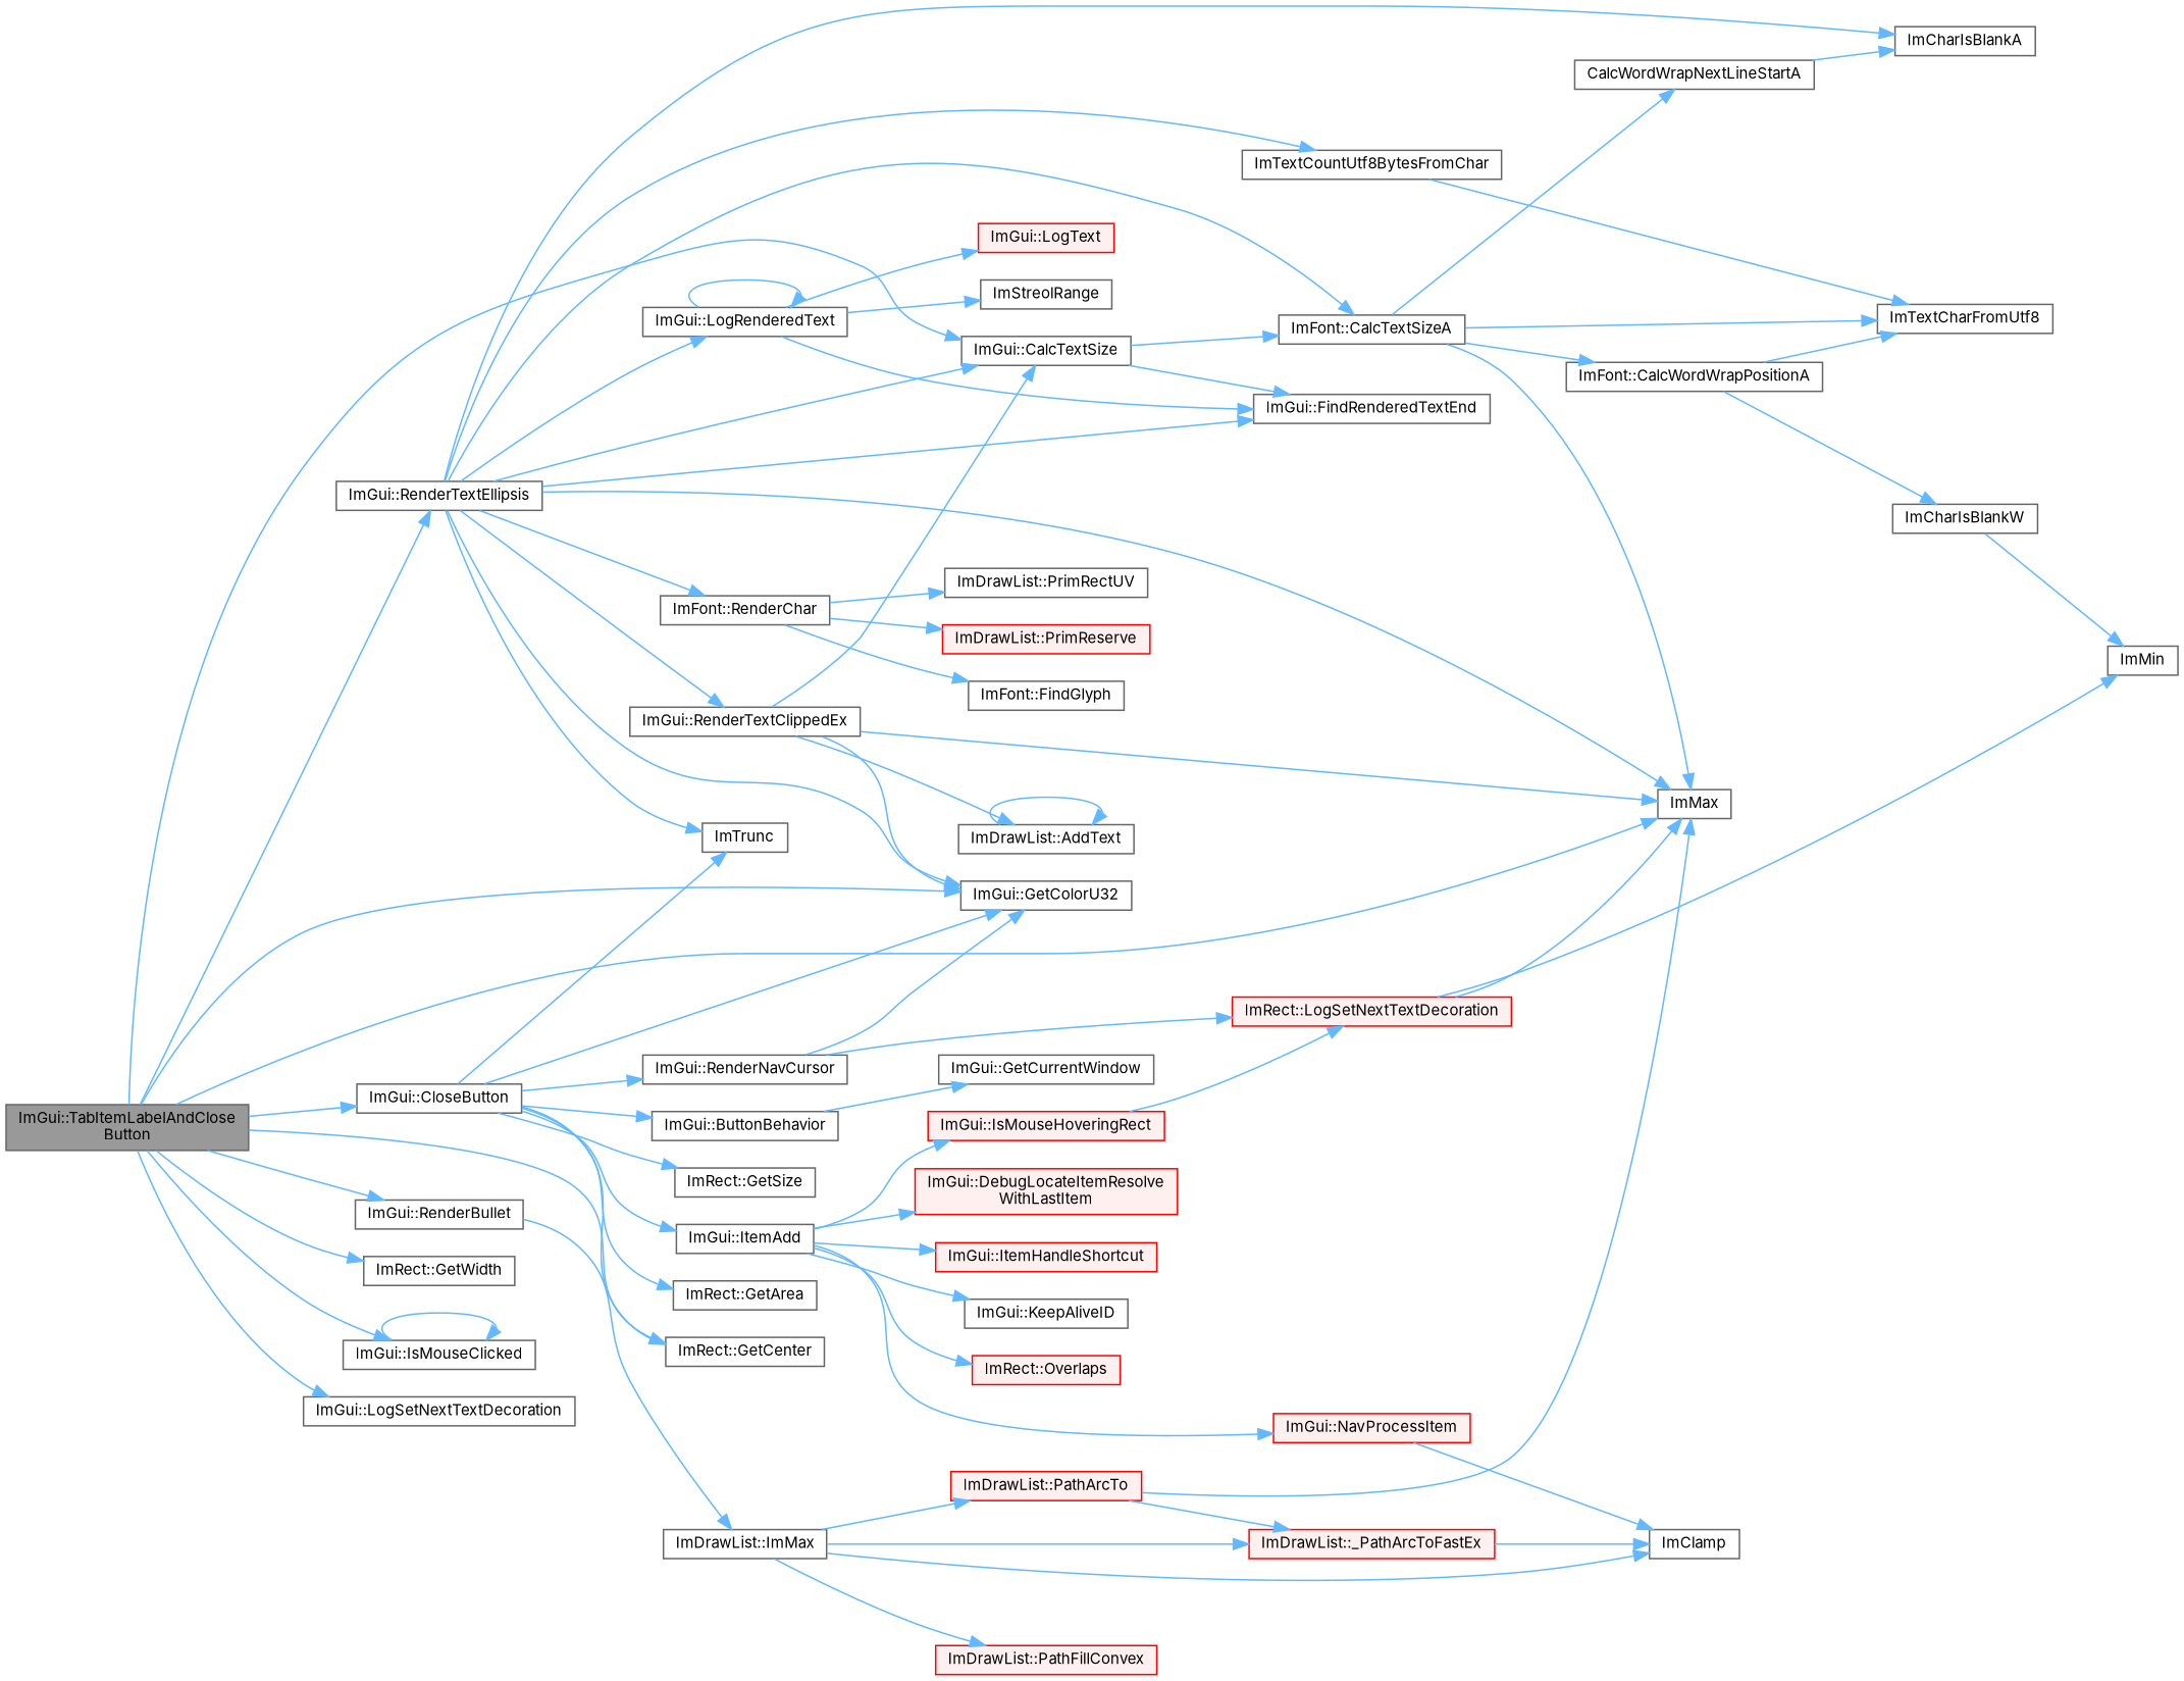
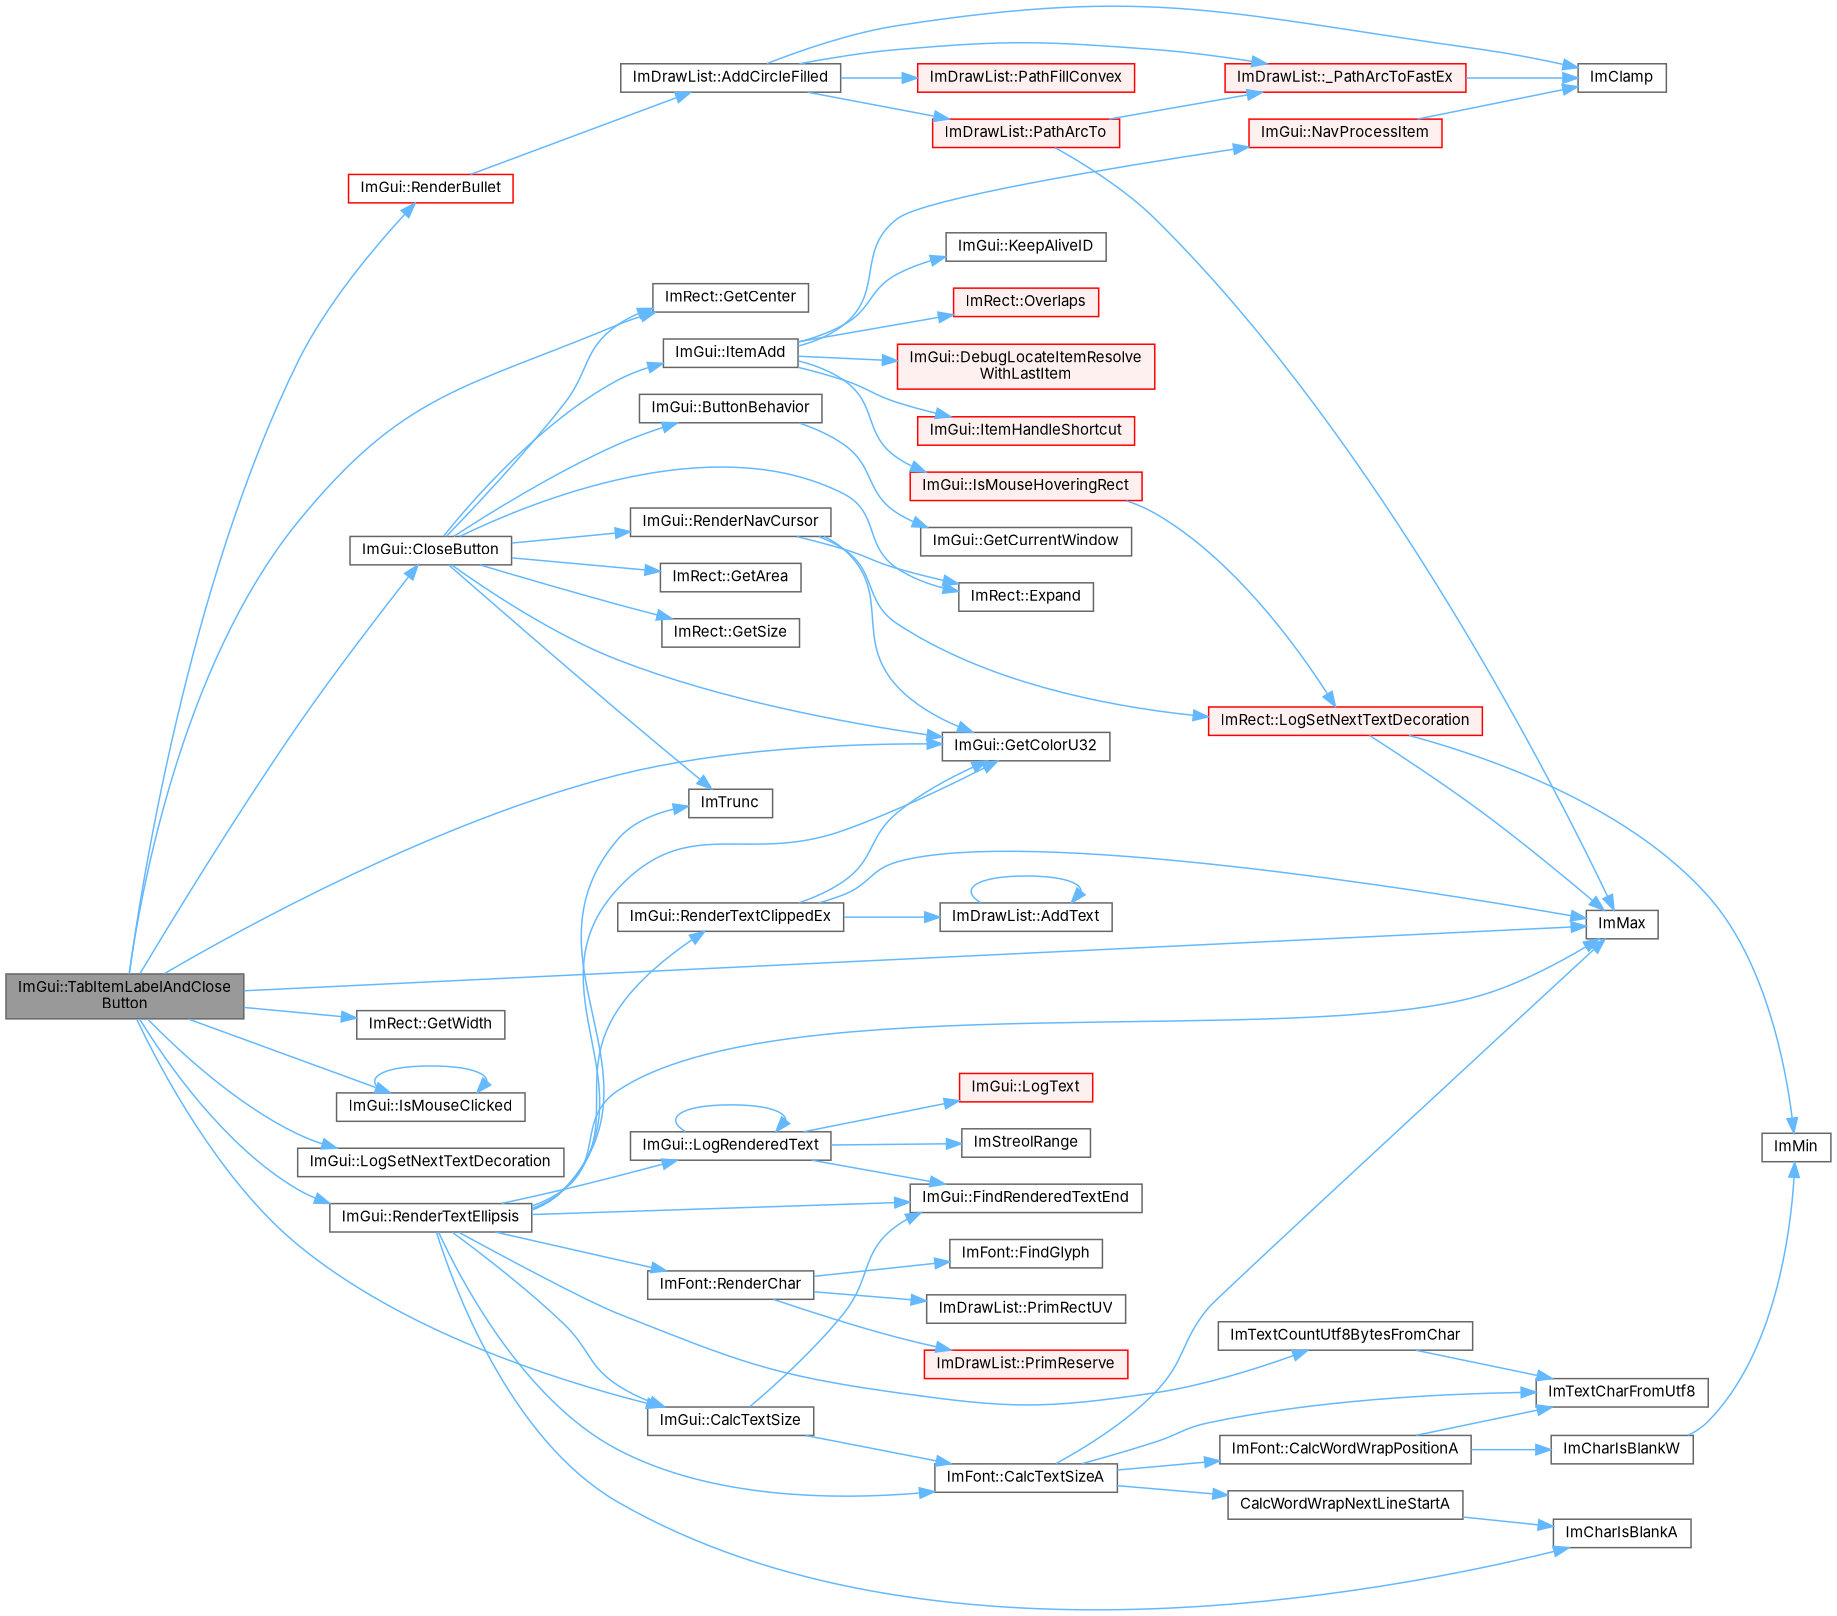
  digraph {
    fontname=Inter
    rankdir=LR
    node [color=grey40 fillcolor=white fontname=Inter fontsize=10 shape=box style=filled]
    edge [color=steelblue1 fontname=Inter fontsize=10 labelfontname=Helvetica labelfontsize=10 style=solid]
    n1 [color=gray40 fillcolor=grey60 fontcolor=black height=0.2 label="ImGui::TabItemLabelAndClose\lButton" width=0.4]
    n2 [height=0.2 label="ImGui::CalcTextSize" width=0.4]
    n3 [height=0.2 label=ImMax width=0.4]
    n4 [height=0.2 label="ImGui::CloseButton" width=0.4]
    n5 [height=0.2 label="ImRect::GetCenter" width=0.4]
    n6 [height=0.2 label="ImGui::GetColorU32" width=0.4]
    n7 [height=0.2 label="ImRect::GetWidth" width=0.4]
    n8 [height=0.2 label="ImGui::IsMouseClicked" width=0.4]
    n9 [height=0.2 label="ImGui::LogSetNextTextDecoration" width=0.4]
-   n10 [height=0.2 label="ImGui::RenderBullet" width=0.4]
+   n10 [color=red height=0.2 label="ImGui::RenderBullet" width=0.4]
    n11 [height=0.2 label="ImGui::RenderTextEllipsis" width=0.4]
    n12 [height=0.2 label="ImFont::CalcTextSizeA" width=0.4]
    n13 [height=0.2 label="ImGui::FindRenderedTextEnd" width=0.4]
    n14 [height=0.2 label="ImGui::ButtonBehavior" width=0.4]
+   n15 [height=0.2 label="ImRect::Expand" width=0.4]
    n16 [height=0.2 label="ImRect::GetArea" width=0.4]
    n17 [height=0.2 label="ImRect::GetSize" width=0.4]
    n18 [height=0.2 label=ImTrunc width=0.4]
    n19 [height=0.2 label="ImGui::ItemAdd" width=0.4]
    n20 [height=0.2 label="ImGui::RenderNavCursor" width=0.4]
-   n21 [height=0.2 label="ImDrawList::ImMax" width=0.4]
+   n21 [height=0.2 label="ImDrawList::AddCircleFilled" width=0.4]
    n22 [height=0.2 label=ImCharIsBlankA width=0.4]
    n23 [height=0.2 label=ImTextCountUtf8BytesFromChar width=0.4]
    n24 [height=0.2 label="ImGui::LogRenderedText" width=0.4]
    n25 [height=0.2 label="ImFont::RenderChar" width=0.4]
    n26 [height=0.2 label="ImGui::RenderTextClippedEx" width=0.4]
    n27 [height=0.2 label=CalcWordWrapNextLineStartA width=0.4]
    n28 [height=0.2 label="ImFont::CalcWordWrapPositionA" width=0.4]
    n29 [height=0.2 label=ImTextCharFromUtf8 width=0.4]
    n30 [height=0.2 label=ImCharIsBlankW width=0.4]
    n31 [height=0.2 label=ImMin width=0.4]
    n32 [height=0.2 label="ImGui::GetCurrentWindow" width=0.4]
    n33 [color=red fillcolor="#FFF0F0" height=0.2 label="ImGui::DebugLocateItemResolve\lWithLastItem" width=0.4]
    n34 [color=red fillcolor="#FFF0F0" height=0.2 label="ImGui::IsMouseHoveringRect" width=0.4]
    n35 [color=red fillcolor="#FFF0F0" height=0.2 label="ImGui::ItemHandleShortcut" width=0.4]
    n36 [height=0.2 label="ImGui::KeepAliveID" width=0.4]
    n37 [color=red fillcolor="#FFF0F0" height=0.2 label="ImGui::NavProcessItem" width=0.4]
    n38 [color=red fillcolor="#FFF0F0" height=0.2 label="ImRect::Overlaps" width=0.4]
    n39 [color=red fillcolor="#FFF0F0" height=0.2 label="ImRect::LogSetNextTextDecoration" width=0.4]
    n40 [height=0.2 label=ImClamp width=0.4]
    n41 [color=red fillcolor="#FFF0F0" height=0.2 label="ImDrawList::_PathArcToFastEx" width=0.4]
    n42 [color=red fillcolor="#FFF0F0" height=0.2 label="ImDrawList::PathArcTo" width=0.4]
    n43 [color=red fillcolor="#FFF0F0" height=0.2 label="ImDrawList::PathFillConvex" width=0.4]
    n44 [height=0.2 label=ImStreolRange width=0.4]
    n45 [color=red fillcolor="#FFF0F0" height=0.2 label="ImGui::LogText" width=0.4]
    n46 [height=0.2 label="ImFont::FindGlyph" width=0.4]
    n47 [height=0.2 label="ImDrawList::PrimRectUV" width=0.4]
    n48 [color=red fillcolor="#FFF0F0" height=0.2 label="ImDrawList::PrimReserve" width=0.4]
    n49 [height=0.2 label="ImDrawList::AddText" width=0.4]
    n1 -> n2
    n1 -> n3
    n1 -> n4
    n1 -> n5
    n1 -> n6
    n1 -> n7
    n1 -> n8
    n1 -> n9
    n1 -> n10
    n1 -> n11
    n2 -> n12
    n2 -> n13
    n4 -> n5
    n4 -> n6
    n4 -> n14
+   n4 -> n15
    n4 -> n16
    n4 -> n17
    n4 -> n18
    n4 -> n19
    n4 -> n20
    n8 -> n8
    n10 -> n21
    n11 -> n2
    n11 -> n3
    n11 -> n6
    n11 -> n12
    n11 -> n13
    n11 -> n18
    n11 -> n22
    n11 -> n23
    n11 -> n24
    n11 -> n25
    n11 -> n26
    n12 -> n3
    n12 -> n27
    n12 -> n28
    n12 -> n29
    n14 -> n32
    n19 -> n33
    n19 -> n34
    n19 -> n35
    n19 -> n36
    n19 -> n37
    n19 -> n38
    n20 -> n6
+   n20 -> n15
    n20 -> n39
    n21 -> n40
    n21 -> n41
    n21 -> n42
    n21 -> n43
    n23 -> n29
    n24 -> n13
    n24 -> n24
    n24 -> n44
    n24 -> n45
    n25 -> n46
    n25 -> n47
    n25 -> n48
-   n26 -> n2
    n26 -> n3
    n26 -> n6
    n26 -> n49
    n27 -> n22
    n28 -> n29
    n28 -> n30
    n30 -> n31
    n34 -> n39
    n37 -> n40
    n39 -> n3
    n39 -> n31
    n41 -> n40
    n42 -> n3
    n42 -> n41
    n49 -> n49
  }
